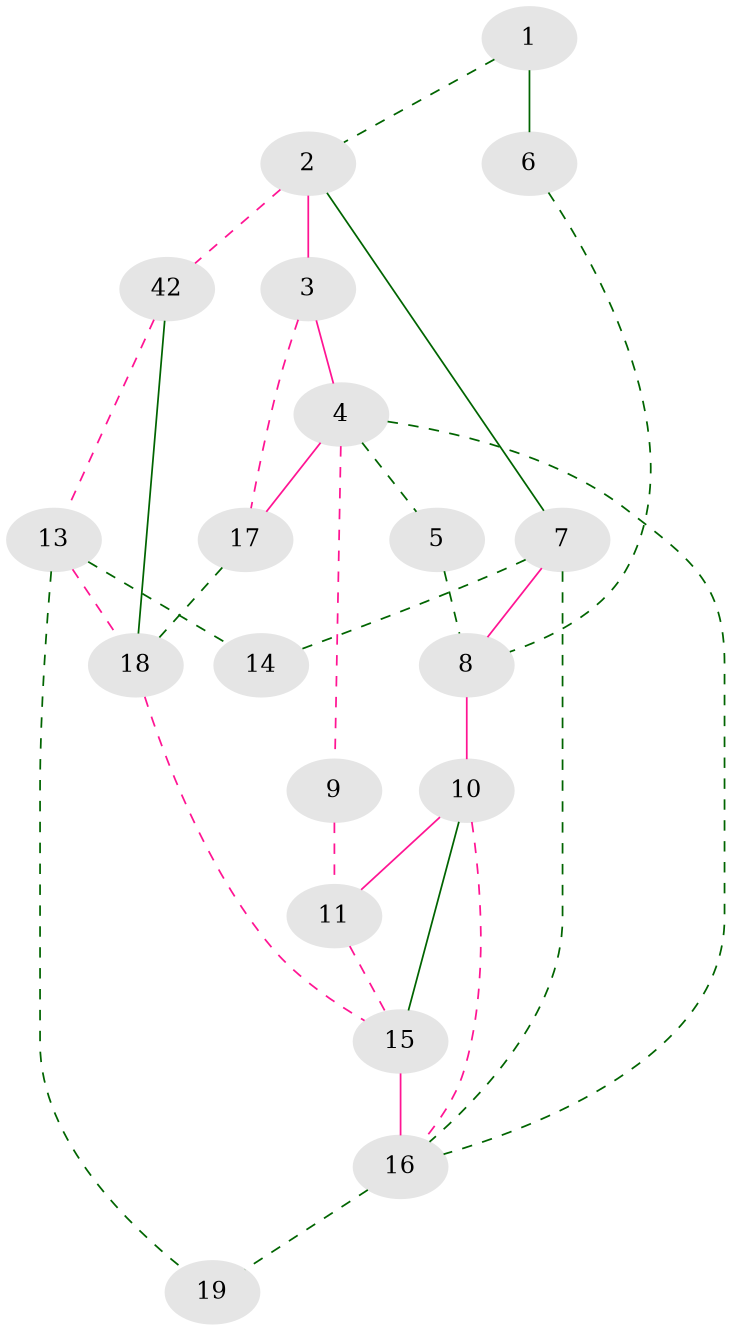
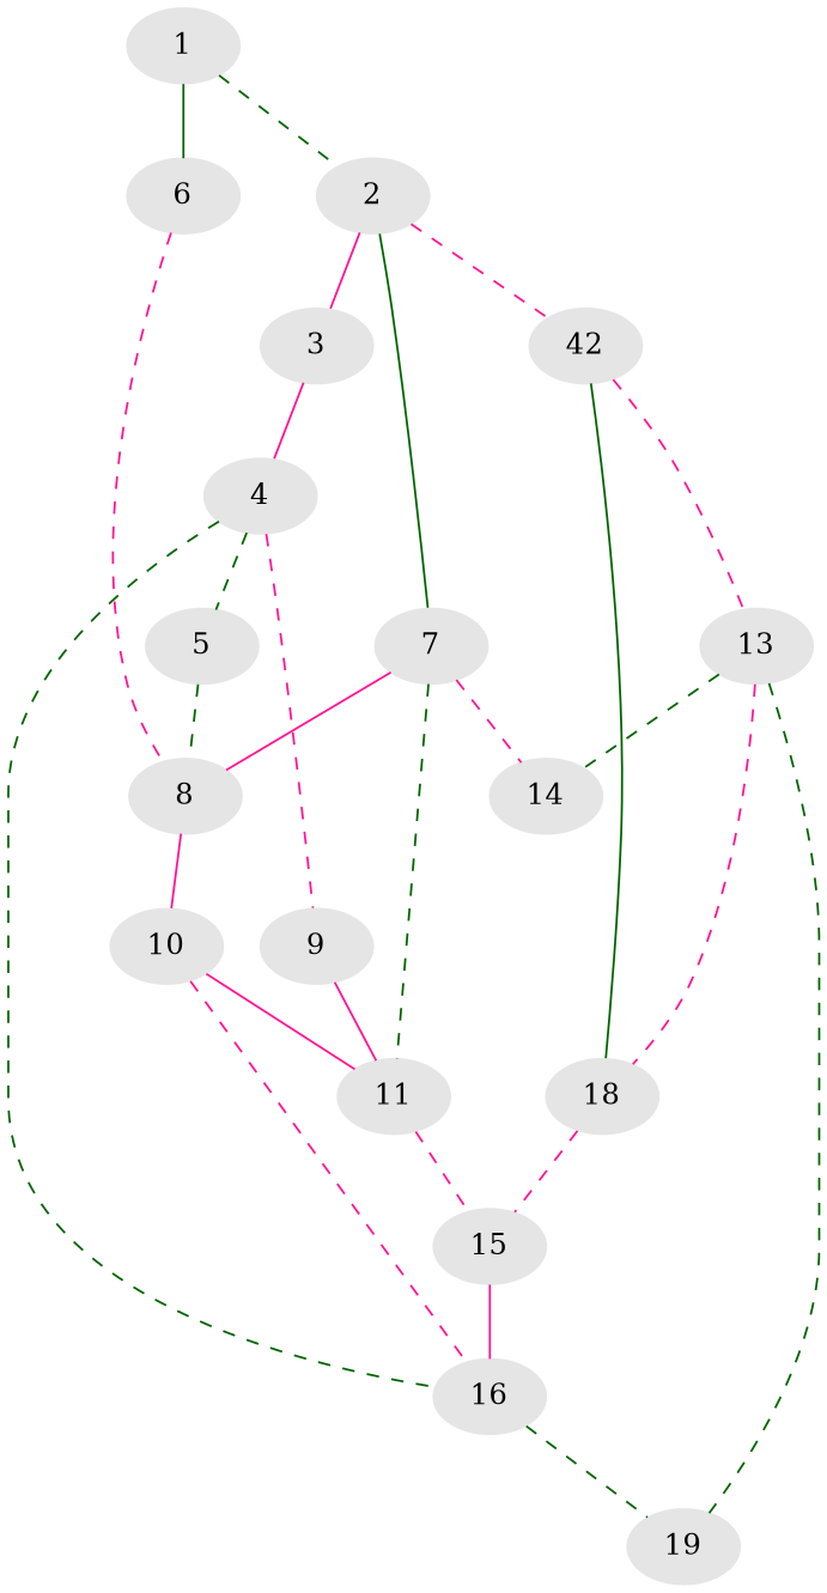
  graph {
    node [color=gray90 style=filled]
    edge [color=deeppink style=dashed weight=1.0]
    1
    2
    6
    3
    7
    n6 [label=42]
    5
    8
    4
-   17
    16
    14
    13
    18
    9
    11
    19
    10
    15
    1 -- 2 [color=darkgreen]
    1 -- 6 [color=darkgreen style=solid weight=2.0]
    2 -- 3 [style=solid weight=2.0]
    2 -- 7 [color=darkgreen style=solid]
    2 -- n6 [weight=2.0]
-   6 -- 8 [color=darkgreen]
+   6 -- 8
    3 -- 4 [style=solid]
-   3 -- 17
    7 -- 8 [style=solid weight=2.0]
-   7 -- 16 [color=darkgreen weight=2.0]
-   7 -- 14 [color=darkgreen]
+   7 -- 11 [color=darkgreen weight=2.0]
+   7 -- 14
    n6 -- 13
    n6 -- 18 [color=darkgreen style=solid]
    5 -- 8 [color=darkgreen]
    8 -- 10 [style=solid weight=2.0]
    4 -- 5 [color=darkgreen]
-   4 -- 17 [style=solid weight=2.0]
    4 -- 16 [color=darkgreen]
    4 -- 9
-   17 -- 18 [color=darkgreen weight=2.0]
    16 -- 19 [color=darkgreen]
    13 -- 14 [color=darkgreen weight=2.0]
    13 -- 18
    13 -- 19 [color=darkgreen]
    18 -- 15 [weight=2.0]
-   9 -- 11 [weight=2.0]
+   9 -- 11 [style=solid weight=2.0]
    11 -- 15
    10 -- 16
    10 -- 11 [style=solid]
-   10 -- 15 [color=darkgreen style=solid]
    15 -- 16 [style=solid weight=4.0]
  }
